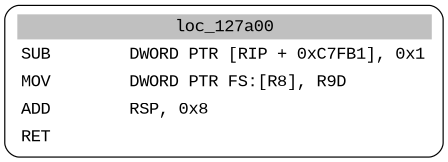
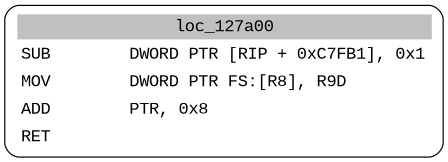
  digraph {
    rankdir=LR
-   n1 [fontname="Courier New" label=<<table border="0" cellborder="0" cellpadding="3"><tr><td align="center" colspan="2" bgcolor="grey">loc_127a00</td></tr><tr><td align="left">SUB        DWORD PTR [RIP + 0xC7FB1], 0x1</td></tr><tr><td align="left">MOV        DWORD PTR FS:[R8], R9D</td></tr><tr><td align="left">ADD        RSP, 0x8</td></tr><tr><td align="left">RET        </td></tr></table>> shape=Mrecord]
+   n1 [fontname="Courier New" label=<<table border="0" cellborder="0" cellpadding="3"><tr><td align="center" colspan="2" bgcolor="grey">loc_127a00</td></tr><tr><td align="left">SUB        DWORD PTR [RIP + 0xC7FB1], 0x1</td></tr><tr><td align="left">MOV        DWORD PTR FS:[R8], R9D</td></tr><tr><td align="left">ADD        PTR, 0x8</td></tr><tr><td align="left">RET        </td></tr></table>> shape=Mrecord]
  }
